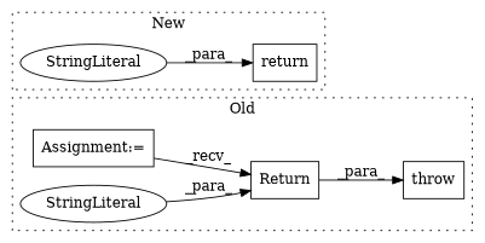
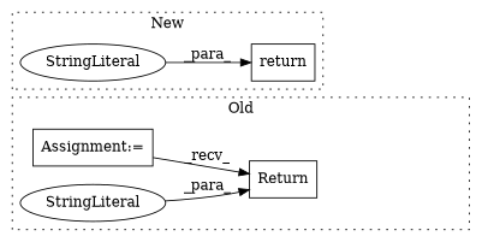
  digraph {
    rankdir=LR
    node [a=45 l=15 shape=box]
    n1 [a=32 l="7,1" label=Return s="371,393"]
-   n2 [a=53 l=6 label=throw s=361]
    n3 [a=7 l=3 label="Assignment:=" s=352]
    n4 [label=StringLiteral s=378 shape=ellipse]
    n5 [a=41 l=7 label=return s=298]
    n6 [label=StringLiteral s=305 shape=ellipse]
    subgraph cluster_1 {
      label=Old
      style=dotted
      n1
-     n2
      n3
      n4
    }
    subgraph cluster_2 {
      label=New
      style=dotted
      n5
      n6
    }
-   n1 -> n2 [label=_para_]
    n3 -> n1 [label=_recv_]
    n4 -> n1 [label=_para_]
    n6 -> n5 [label=_para_]
  }
